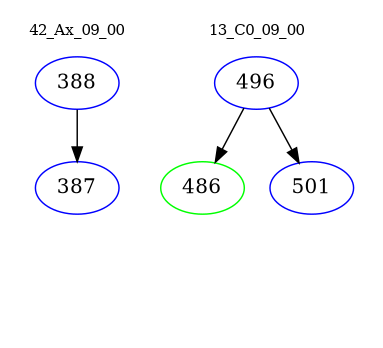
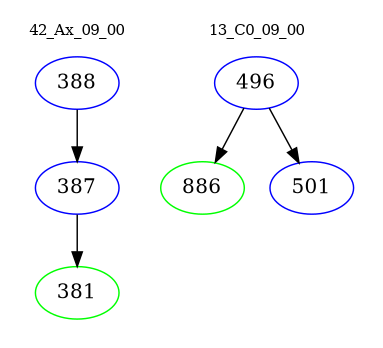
  digraph {
    node [color=blue]
    edge [color=black]
    n1 [label=387]
+   n2 [color=green label=381]
    n3 [label=388]
    n4 [label=496]
-   n5 [color=green label=486]
+   n5 [color=green label=886]
    n6 [label=501]
    subgraph cluster_1 {
      color=white
      fontsize=10
      label="42_Ax_09_00"
      n1
+     n2
      n3
    }
    subgraph cluster_2 {
      color=white
      fontsize=10
      label="13_C0_09_00"
      n4
      n5
      n6
    }
+   n1 -> n2
    n3 -> n1
    n4 -> n5
    n4 -> n6
  }
